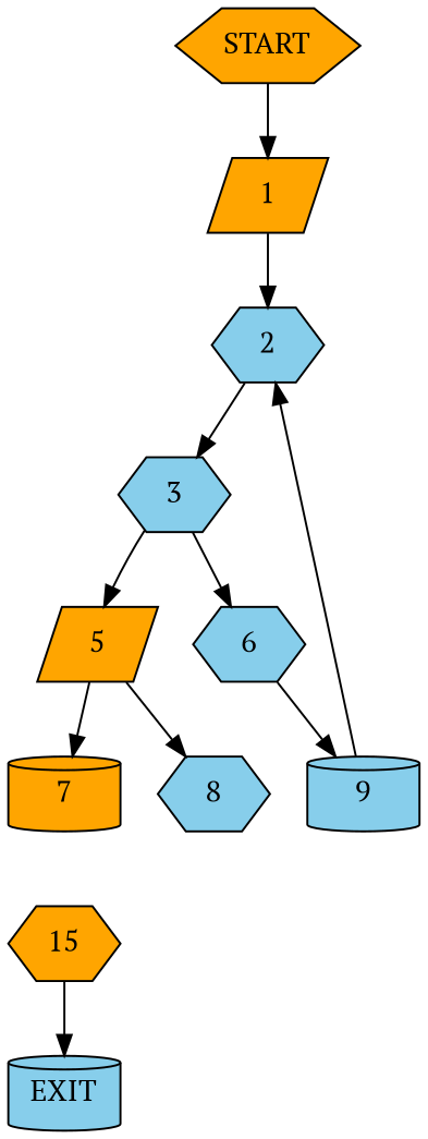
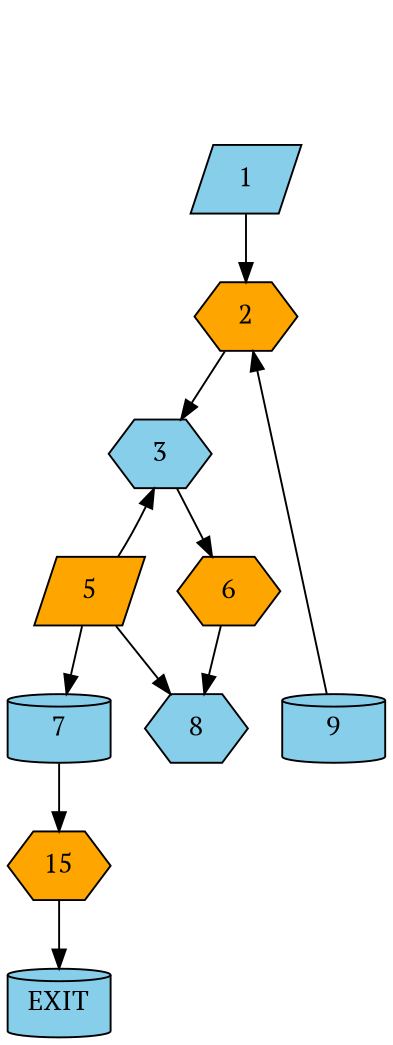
  digraph {
    fontname="PT Serif"
    node [fillcolor=skyblue fontname="PT Serif" shape=hexagon style=filled]
    edge [fontname="PT Serif"]
-   n1 [fillcolor=orange label=START]
-   1 [fillcolor=orange shape=parallelogram]
-   2
+   1 [shape=parallelogram]
+   2 [fillcolor=orange]
    n4 [label=EXIT shape=cylinder]
    3
    5 [fillcolor=orange shape=parallelogram]
-   6
-   7 [fillcolor=orange shape=cylinder]
+   6 [fillcolor=orange]
+   7 [shape=cylinder]
    8
    9 [shape=cylinder]
    n11 [fillcolor=orange label=15]
-   n1 -> 1
    1 -> 2
    2 -> 3
-   3 -> 5
+   5 -> 3
    3 -> 6
    5 -> 7
    5 -> 8
-   6 -> 9
+   6 -> 8
+   7 -> n11
    9 -> 2
    n11 -> n4
  }
